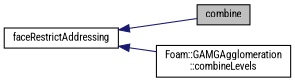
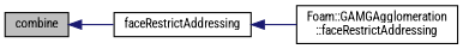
  digraph {
    fontname="Roboto Condensed"
    rankdir=LR
    node [color=black fontname="Roboto Condensed" fontsize=10 shape=record]
    edge [color=midnightblue dir=back fontname="Roboto Condensed" fontsize=10 labelfontname=Helvetica labelfontsize=10 style=solid]
    n1 [fillcolor=grey75 fontcolor=black height=0.2 label=combine style=filled width=0.4]
    n2 [height=0.2 label=faceRestrictAddressing width=0.4]
-   n3 [height=0.2 label="Foam::GAMGAgglomeration\l::combineLevels" width=0.4]
-   n2 -> n1
+   n3 [height=0.2 label="Foam::GAMGAgglomeration\l::faceRestrictAddressing" width=0.4]
+   n1 -> n2
    n2 -> n3
  }
